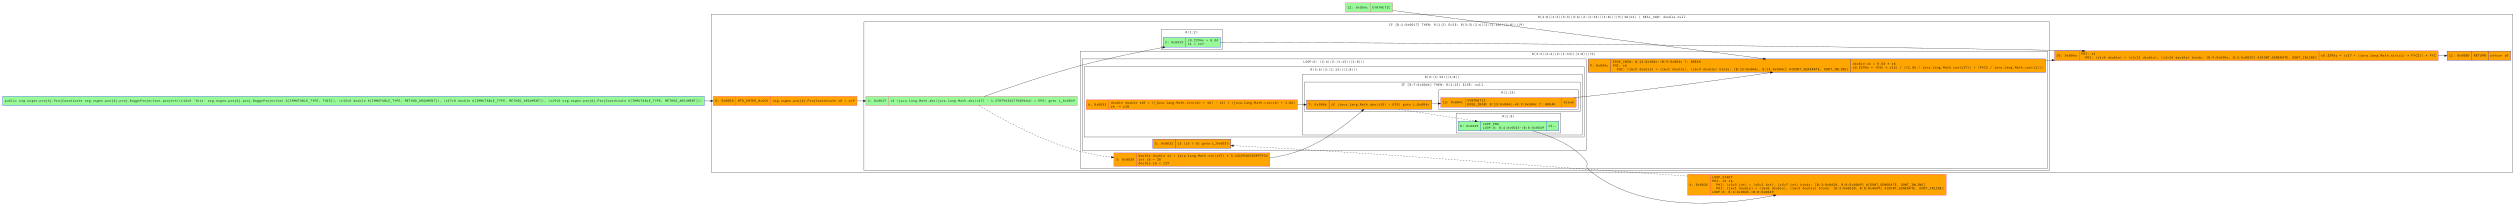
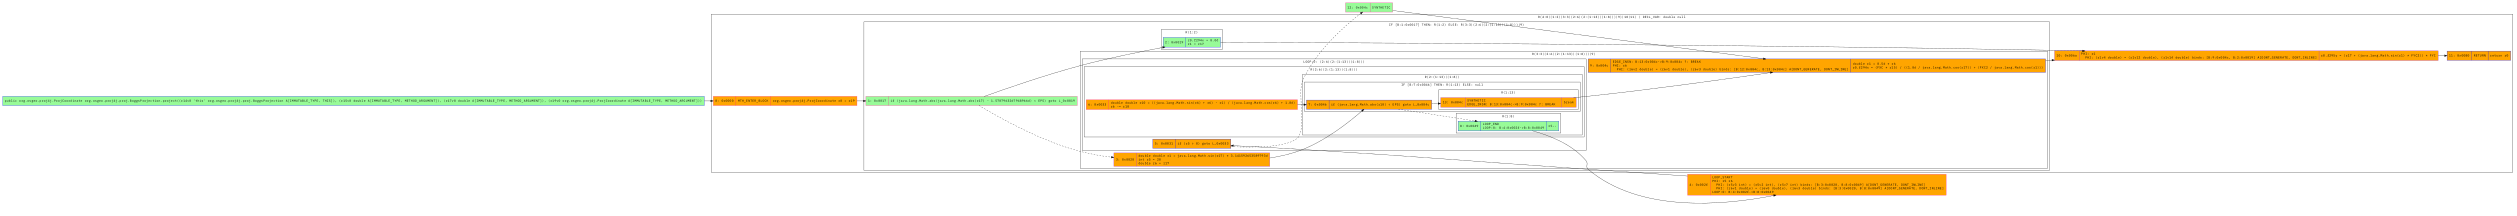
  digraph {
    fontname="IBM Plex Mono"
    rankdir=LR
    node [color=blue fillcolor=orange fontname="IBM Plex Mono" shape=record style=filled]
    edge [fontname="IBM Plex Mono"]
    n1 [fillcolor=palegreen label="{2\:\ 0x0019|r0.f294x = 0.0d\lr1 = r17\l}"]
    n2 [color=purple label="{13\:\ 0x004c|SYNTHETIC\lEDGE_INSN: B:13:0x004c\-\>B:9:0x004c ?: BREAK  \l|break\l}"]
    n3 [label="{7\:\ 0x0046|if (java.lang.Math.abs(r10) \< EPS) goto L_0x004c\l}"]
    n4 [fillcolor=palegreen label="{8\:\ 0x0049|LOOP_END\lLOOP:0: B:4:0x002f\-\>B:8:0x0049\l|r5\-\-\l}"]
    n5 [color=deeppink label="{6\:\ 0x0033|double double r10 = ((java.lang.Math.sin(r6) + r6) \- r1) \/ (java.lang.Math.cos(r6) + 1.0d)\lr6 \-= r10\l}"]
    n6 [label="{5\:\ 0x0031|if (r5 \> 0) goto L_0x0033\l}"]
    n7 [color=purple label="{3\:\ 0x0020|double double r1 = java.lang.Math.sin(r17) * 3.141592653589793d\lint r5 = 20\ldouble r6 = r17\l}"]
    n8 [label="{9\:\ 0x004c|EDGE_INSN: B:13:0x004c\-\>B:9:0x004c ?: BREAK  \lPHI: r6 \l  PHI: (r6v2 double) = (r6v1 double), (r6v3 double) binds: [B:12:0x004c, B:13:0x004c] A[DONT_GENERATE, DONT_INLINE]\l|double r1 = 0.5d * r6\lr0.f294x = (FXC * r15) \/ ((1.0d \/ java.lang.Math.cos(r17)) + (FXC2 \/ java.lang.Math.cos(r1)))\l}"]
    n9 [color=deeppink fillcolor=palegreen label="{1\:\ 0x0017|if (java.lang.Math.abs(java.lang.Math.abs(r17) \- 1.5707963267948966d) \< EPS) goto L_0x0019\l}"]
    n10 [color=deeppink label="{0\:\ 0x0000|MTH_ENTER_BLOCK\l|org.osgeo.proj4j.ProjCoordinate r0 = r19\l}"]
    n11 [color=purple label="{10\:\ 0x006a|PHI: r1 \l  PHI: (r1v4 double) = (r1v12 double), (r1v14 double) binds: [B:9:0x004c, B:2:0x0019] A[DONT_GENERATE, DONT_INLINE]\l|r0.f295y = (r17 + (java.lang.Math.sin(r1) * FYC2)) * FYC\l}"]
    n12 [label="{11\:\ 0x0080|RETURN\l|return r0\l}"]
    n13 [color=deeppink label="{4\:\ 0x002f|LOOP_START\lPHI: r5 r6 \l  PHI: (r5v3 int) = (r5v2 int), (r5v7 int) binds: [B:3:0x0020, B:8:0x0049] A[DONT_GENERATE, DONT_INLINE]\l  PHI: (r6v1 double) = (r6v0 double), (r6v3 double) binds: [B:3:0x0020, B:8:0x0049] A[DONT_GENERATE, DONT_INLINE]\lLOOP:0: B:4:0x002f\-\>B:8:0x0049\l}"]
    n14 [color=deeppink fillcolor=palegreen label="{12\:\ 0x004c|SYNTHETIC\l}"]
    n15 [fillcolor=palegreen label="{public org.osgeo.proj4j.ProjCoordinate org.osgeo.proj4j.proj.BoggsProjection.project((r14v0 'this' org.osgeo.proj4j.proj.BoggsProjection A[IMMUTABLE_TYPE, THIS]), (r15v0 double A[IMMUTABLE_TYPE, METHOD_ARGUMENT]), (r17v0 double A[IMMUTABLE_TYPE, METHOD_ARGUMENT]), (r19v0 org.osgeo.proj4j.ProjCoordinate A[IMMUTABLE_TYPE, METHOD_ARGUMENT])) }"]
    subgraph cluster_1 {
      label="R(4:0|(1:2)(3:3|(2:6|(2:(1:13)|(1:8)))|9)|10|11) | DECL_VAR: double null\l"
      n10
      n11
      n12
      subgraph cluster_2 {
        label="IF [B:1:0x0017] THEN: R(1:2) ELSE: R(3:3|(2:6|(2:(1:13)|(1:8)))|9)"
        n9
        subgraph cluster_3 {
          label="R(1:2)"
          n1
        }
        subgraph cluster_4 {
          label="R(3:3|(2:6|(2:(1:13)|(1:8)))|9)"
          n7
          n8
          subgraph cluster_5 {
            label="LOOP:0: (2:6|(2:(1:13)|(1:8)))"
            n6
            subgraph cluster_6 {
              label="R(2:6|(2:(1:13)|(1:8)))"
              n5
              subgraph cluster_7 {
                label="R(2:(1:13)|(1:8))"
                subgraph cluster_8 {
                  label="IF [B:7:0x0046] THEN: R(1:13) ELSE: null"
                  n3
                  subgraph cluster_9 {
                    label="R(1:13)"
                    n2
                  }
                }
                subgraph cluster_10 {
                  label="R(1:8)"
                  n4
                }
              }
            }
          }
        }
      }
    }
    n1 -> n11
    n2 -> n8
    n3 -> n2
    n3 -> n4 [style=dashed]
    n4 -> n13
    n5 -> n3
+   n6 -> n14 [style=dashed]
    n7 -> n3
    n8 -> n11
    n9 -> n1
    n9 -> n7 [style=dashed]
    n10 -> n9
    n11 -> n12
-   n13 -> n6 [style=dashed]
+   n13 -> n6
    n14 -> n8
    n15 -> n10
  }
